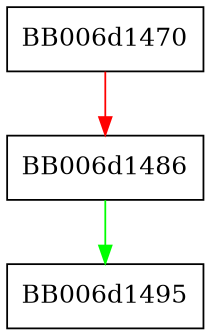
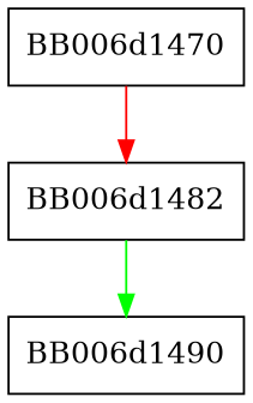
  digraph {
    splines=ortho
    node [shape=box]
    edge [style=solid]
    BB006d1470
-   BB006d1486
-   BB006d1490 [label=BB006d1495]
+   BB006d1486 [label=BB006d1482]
+   BB006d1490
    BB006d1470 -> BB006d1486 [color=red]
    BB006d1486 -> BB006d1490 [color=green]
  }
